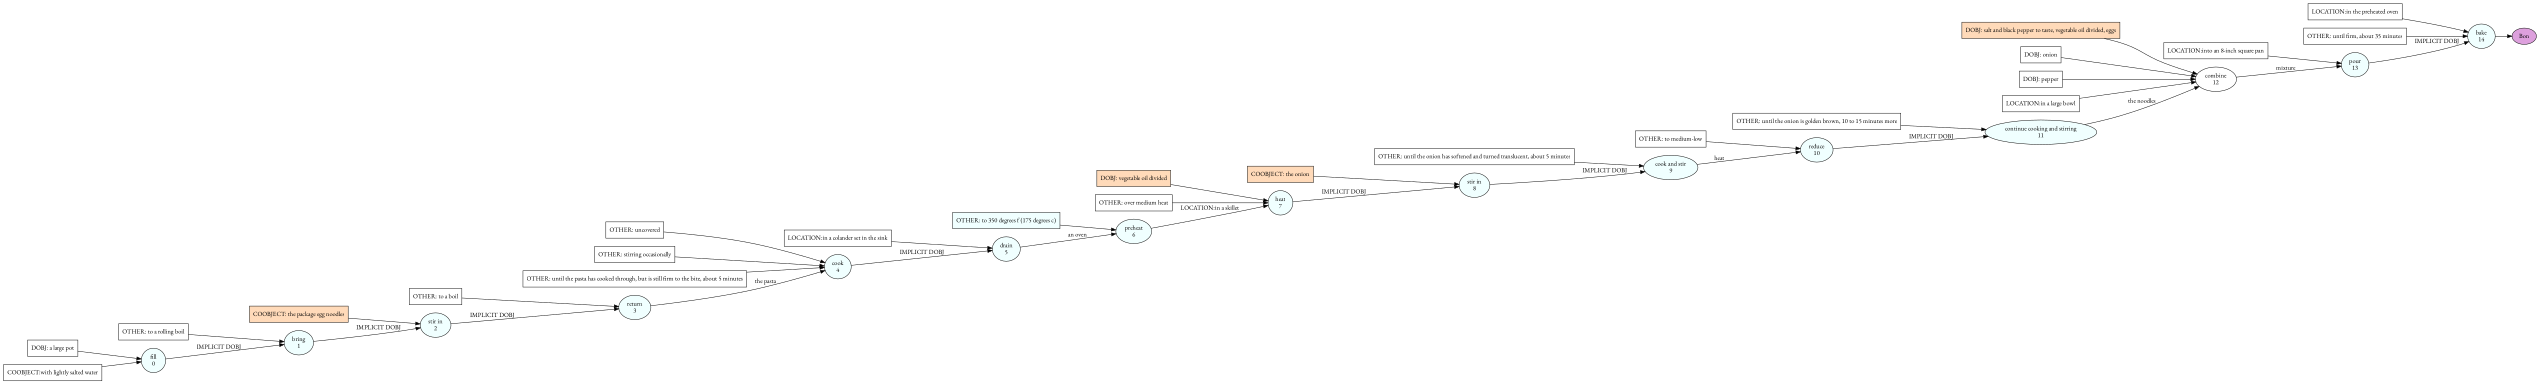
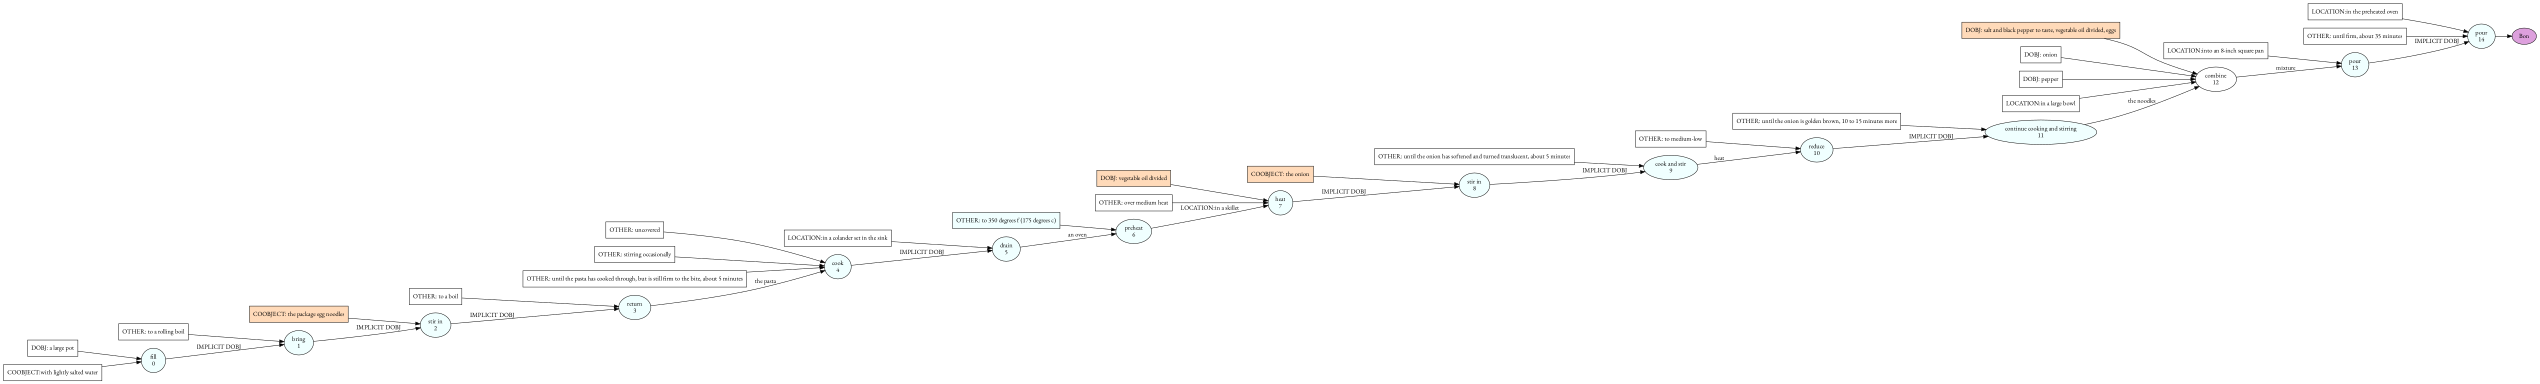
  digraph {
    fontname="EB Garamond"
    rankdir=LR
    node [fillcolor=white fontname="EB Garamond" shape=box style=filled]
    edge [fontname="EB Garamond"]
    n1 [fillcolor=azure label="fill\n0" shape=oval]
    n2 [fillcolor=azure label="bring\n1" shape=oval]
    n3 [fillcolor=azure label="stir in\n2" shape=oval]
    n4 [fillcolor=azure label="return\n3" shape=oval]
    n5 [fillcolor=azure label="cook\n4" shape=oval]
    n6 [fillcolor=azure label="drain\n5" shape=oval]
    n7 [fillcolor=azure label="preheat\n6" shape=oval]
    n8 [fillcolor=azure label="heat\n7" shape=oval]
    n9 [fillcolor=azure label="stir in\n8" shape=oval]
    n10 [fillcolor=azure label="cook and stir\n9" shape=oval]
    n11 [fillcolor=azure label="reduce\n10" shape=oval]
    n12 [fillcolor=azure label="continue cooking and stirring\n11" shape=oval]
    n13 [label="combine\n12" shape=oval]
    n14 [fillcolor=azure label="pour\n13" shape=oval]
-   n15 [fillcolor=azure label="bake\n14" shape=oval]
+   n15 [fillcolor=azure label="pour\n14" shape=oval]
    n16 [fillcolor=plum label=Bon shape=oval]
    n17 [label="DOBJ: a large pot"]
    n18 [label="COOBJECT:with lightly salted water"]
    n19 [label="OTHER: to a rolling boil"]
    n20 [fillcolor=peachpuff label="COOBJECT: the package egg noodles"]
    n21 [label="OTHER: to a boil"]
    n22 [label="OTHER: uncovered"]
    n23 [label="OTHER: stirring occasionally"]
    n24 [label="OTHER: until the pasta has cooked through, but is still firm to the bite, about 5 minutes"]
    n25 [label="LOCATION:in a colander set in the sink"]
    n26 [fillcolor=azure label="OTHER: to 350 degrees f (175 degrees c)"]
    n27 [fillcolor=peachpuff label="DOBJ: vegetable oil divided"]
    n28 [label="OTHER: over medium heat"]
    n29 [fillcolor=peachpuff label="COOBJECT: the onion"]
    n30 [label="OTHER: until the onion has softened and turned translucent, about 5 minutes"]
    n31 [label="OTHER: to medium-low"]
    n32 [label="OTHER: until the onion is golden brown, 10 to 15 minutes more"]
    n33 [fillcolor=peachpuff label="DOBJ: salt and black pepper to taste, vegetable oil divided, eggs"]
    n34 [label="DOBJ: onion"]
    n35 [label="DOBJ: pepper"]
    n36 [label="LOCATION:in a large bowl"]
    n37 [label="LOCATION:into an 8-inch square pan"]
    n38 [label="LOCATION:in the preheated oven"]
    n39 [label="OTHER: until firm, about 35 minutes"]
    n1 -> n2 [label="IMPLICIT DOBJ"]
    n2 -> n3 [label="IMPLICIT DOBJ"]
    n3 -> n4 [label="IMPLICIT DOBJ"]
    n4 -> n5 [label="the pasta"]
    n5 -> n6 [label="IMPLICIT DOBJ"]
    n6 -> n7 [label="an oven"]
    n7 -> n8 [label="LOCATION:in a skillet"]
    n8 -> n9 [label="IMPLICIT DOBJ"]
    n9 -> n10 [label="IMPLICIT DOBJ"]
    n10 -> n11 [label=heat]
    n11 -> n12 [label="IMPLICIT DOBJ"]
    n12 -> n13 [label="the noodles"]
    n13 -> n14 [label=mixture]
    n14 -> n15 [label="IMPLICIT DOBJ"]
    n15 -> n16
    n17 -> n1
    n18 -> n1
    n19 -> n2
    n20 -> n3
    n21 -> n4
    n22 -> n5
    n23 -> n5
    n24 -> n5
    n25 -> n6
    n26 -> n7
    n27 -> n8
    n28 -> n8
    n29 -> n9
    n30 -> n10
    n31 -> n11
    n32 -> n12
    n33 -> n13
    n34 -> n13
    n35 -> n13
    n36 -> n13
    n37 -> n14
    n38 -> n15
    n39 -> n15
  }
